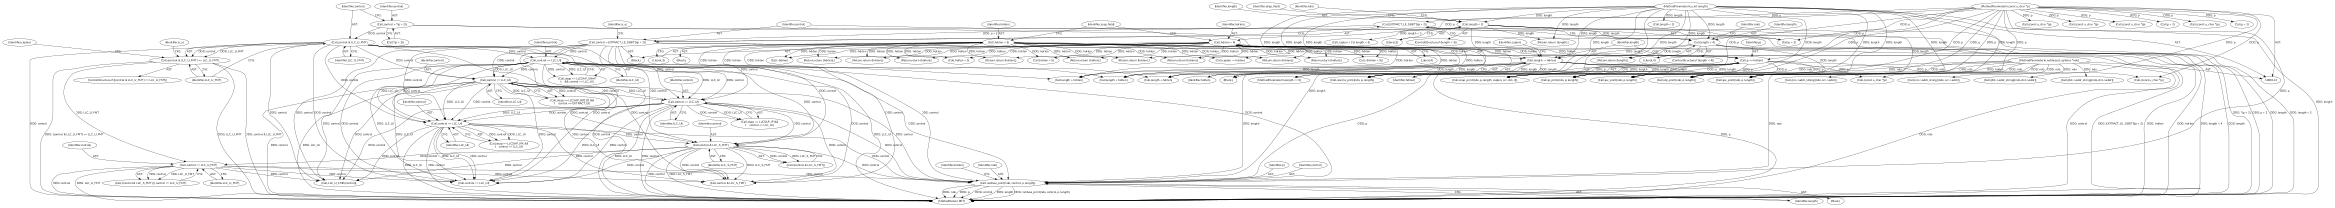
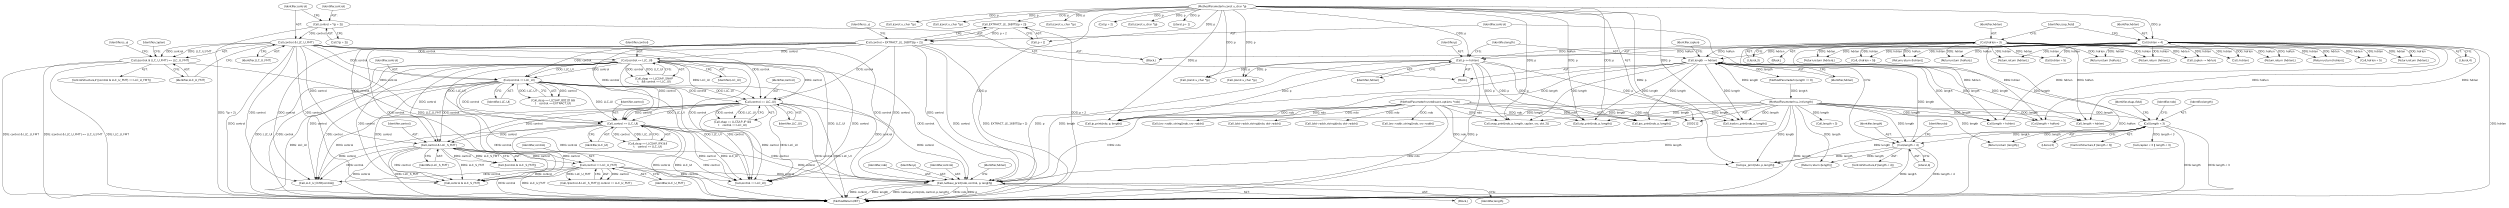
  digraph {
    fontname=Nunito
    node [fontname=Nunito]
    edge [fontname=Nunito]
    n1 [label="(Call,netbeui_print(ndo, control, p, length))"]
    n2 [label="(Block,)"]
    n3 [label="(MethodReturn,RET)"]
    n4 [label="(Identifier,length)"]
    n5 [label="(MethodParameterIn,netdissect_options *ndo)"]
    n6 [label="(Call,(dst->addr_string)(ndo, dst->addr))"]
    n7 [label="(Call,ipx_print(ndo, p, length))"]
    n8 [label="(Call,snap_print(ndo, p, length, caplen, src, dst, 2))"]
    n9 [label="(Call,(src->addr_string)(ndo, src->addr))"]
    n10 [label="(Call,(src->addr_string)(ndo, src->addr))"]
    n11 [label="(Call,(dst->addr_string)(ndo, dst->addr))"]
    n12 [label="(Call,isoclns_print(ndo, p, length))"]
    n13 [label="(Call,stp_print(ndo, p, length))"]
    n14 [label="(Call,ipx_print(ndo, p, length))"]
    n15 [label="(Call,ip_print(ndo, p, length))"]
    n16 [label=1000112]
    n17 [label="(Call,control & LLC_U_FMT)"]
    n18 [label="(Call,control & LLC_S_FMT)"]
    n19 [label="(Call,control == LLC_UI)"]
    n20 [label="(Call,control == LLC_UI)"]
    n21 [label="(Call,control == LLC_UI)"]
    n22 [label="(Call,control == LLC_UI)"]
    n23 [label="(Call,(control & LLC_U_FMT) == LLC_U_FMT)"]
    n24 [label="(Call,control == LLC_UI)"]
    n25 [label="(Identifier,LLC_U_FMT)"]
    n26 [label="(Call,control & LLC_S_FMT)"]
    n27 [label="(Call,LLC_U_CMD(control))"]
    n28 [label="(Call,control == LLC_U_FMT)"]
    n29 [label="(Call,!(control & LLC_S_FMT))"]
    n30 [label="(Identifier,LLC_S_FMT)"]
    n31 [label="(Call,dsap == LLCSAP_IPX &&\n\t    control == LLC_UI)"]
    n32 [label="(Identifier,LLC_UI)"]
    n33 [label="(Call,dsap == LLCSAP_SNAP\n\t    && control == LLC_UI)"]
    n34 [label="(Identifier,LLC_UI)"]
    n35 [label="(Call,dsap == LLCSAP_IP &&\n\t    control == LLC_UI)"]
    n36 [label="(Identifier,LLC_UI)"]
    n37 [label="(Identifier,LLC_UI)"]
    n38 [label="(Call,dsap == LLCSAP_8021D &&\n\t    control == EXTRACT_UI)"]
    n39 [label="(ControlStructure,if ((control & LLC_U_FMT) == LLC_U_FMT))"]
    n40 [label="(Identifier,LLC_U_FMT)"]
    n41 [label="(Call,control = *(p + 2))"]
    n42 [label="(Call,*(p + 2))"]
    n43 [label="(Block,)"]
    n44 [label="(Identifier,LLC_U_FMT)"]
    n45 [label="(Call,!(control & LLC_S_FMT) || control == LLC_U_FMT)"]
    n46 [label="(Call,control = EXTRACT_LE_16BITS(p + 2))"]
    n47 [label="(Call,EXTRACT_LE_16BITS(p + 2))"]
    n48 [label="(Block,)"]
    n49 [label="(Call,p + 2)"]
    n50 [label="(MethodParameterIn,const u_char *p)"]
    n51 [label="(Call,p += hdrlen)"]
    n52 [label="(Call,(const u_char *)p)"]
    n53 [label="(Call,(const u_char *)p)"]
    n54 [label="(Call,(const u_char *)p)"]
    n55 [label="(Call,(const u_char *)p)"]
    n56 [label="(Call,(const u_char *)p)"]
    n57 [label="(Call,p + 2)"]
    n58 [label="(Call,(const u_char *)p)"]
-   n59 [label="(Call,p + 1)"]
+   n59 [label="(Literal,p + 1)"]
    n60 [label="(Call,hdrlen = 4)"]
    n61 [label="(Identifier,hdrlen)"]
    n62 [label="(Call,length -= hdrlen)"]
    n63 [label="(Return,return (hdrlen);)"]
    n64 [label="(Literal,4)"]
    n65 [label="(Return,return (hdrlen);)"]
    n66 [label="(Return,return (hdrlen);)"]
    n67 [label="(Call,length + hdrlen)"]
    n68 [label="(Call,length + hdrlen)"]
    n69 [label="(Call,length + hdrlen)"]
    n70 [label="(Return,return (hdrlen);)"]
    n71 [label="(Return,return (hdrlen);)"]
    n72 [label="(Return,return (hdrlen);)"]
    n73 [label="(Call,hdrlen + 5)"]
    n74 [label="(Return,return (hdrlen);)"]
    n75 [label="(Call,hdrlen + 5)"]
    n76 [label="(Return,return (hdrlen);)"]
    n77 [label="(Call,caplen -= hdrlen)"]
    n78 [label="(Call,-(hdrlen + 5))"]
    n79 [label="(Call,-hdrlen)"]
    n80 [label="(Return,return (hdrlen);)"]
    n81 [label="(Identifier,hdrlen)"]
    n82 [label="(MethodParameterIn,length == 0)"]
    n83 [label="(Call,hdrlen = 3)"]
    n84 [label="(Literal,3)"]
    n85 [label="(Block,)"]
    n86 [label="(Call,length < 3)"]
    n87 [label="(Call,length < 4)"]
    n88 [label="(Return,return (length);)"]
    n89 [label="(Literal,3)"]
    n90 [label="(ControlStructure,if (length < 3))"]
    n91 [label="(Call,caplen < 3 || length < 3)"]
    n92 [label="(Return,return (length);)"]
    n93 [label="(ControlStructure,if (length < 4))"]
    n94 [label="(Literal,4)"]
    n95 [label="(MethodParameterIn,u_int length)"]
    n96 [label="(Call,length < 3)"]
    n97 [label="(Identifier,caplen)"]
    n98 [label="(Identifier,is_u)"]
    n99 [label="(Identifier,p)"]
    n100 [label="(Identifier,control)"]
    n101 [label="(Identifier,hdrlen)"]
    n102 [label="(Identifier,length)"]
    n103 [label="(Identifier,caplen)"]
    n104 [label="(Identifier,is_u)"]
    n105 [label="(Identifier,p)"]
    n106 [label="(Identifier,dsap_field)"]
    n107 [label="(Identifier,control)"]
    n108 [label="(Identifier,ndo)"]
    n109 [label="(Identifier,control)"]
    n110 [label="(Identifier,control)"]
    n111 [label="(Identifier,ndo)"]
    n112 [label="(Identifier,control)"]
    n113 [label="(Identifier,control)"]
    n114 [label="(Identifier,hdrlen)"]
    n115 [label="(Identifier,length)"]
    n116 [label="(Identifier,hdrlen)"]
    n117 [label="(Identifier,length)"]
    n118 [label="(Identifier,control)"]
    n119 [label="(Identifier,ndo)"]
    n120 [label="(Identifier,ssap_field)"]
    n121 [label="(Identifier,control)"]
    n122 [label="(Identifier,control)"]
    n123 [label="(Identifier,control)"]
    n1 -> n2 [label="AST: "]
    n1 -> n3 [label="DDG: control"]
    n1 -> n3 [label="DDG: length"]
    n1 -> n3 [label="DDG: netbeui_print(ndo, control, p, length)"]
    n1 -> n3 [label="DDG: ndo"]
    n1 -> n3 [label="DDG: p"]
    n1 -> n4 [label="CFG: "]
    n4 -> n1 [label="AST: "]
    n5 -> n1 [label="DDG: ndo"]
    n5 -> n3 [label="DDG: ndo"]
    n5 -> n6 [label="DDG: ndo"]
    n5 -> n7 [label="DDG: ndo"]
    n5 -> n8 [label="DDG: ndo"]
    n5 -> n9 [label="DDG: ndo"]
    n5 -> n10 [label="DDG: ndo"]
    n5 -> n11 [label="DDG: ndo"]
    n5 -> n12 [label="DDG: ndo"]
-   n5 -> n13 [label="DDG: hdrlen"]
+   n5 -> n13 [label="DDG: ndo"]
    n5 -> n14 [label="DDG: ndo"]
    n5 -> n15 [label="DDG: ndo"]
    n5 -> n16 [label="AST: "]
    n17 -> n1 [label="DDG: control"]
    n17 -> n3 [label="DDG: control"]
    n17 -> n18 [label="DDG: control"]
    n17 -> n19 [label="DDG: control"]
    n17 -> n20 [label="DDG: control"]
    n17 -> n21 [label="DDG: control"]
    n17 -> n22 [label="DDG: control"]
    n17 -> n23 [label="AST: "]
    n17 -> n23 [label="DDG: control"]
    n17 -> n23 [label="DDG: LLC_U_FMT"]
    n17 -> n24 [label="DDG: control"]
    n17 -> n25 [label="CFG: "]
    n17 -> n26 [label="DDG: control"]
    n17 -> n27 [label="DDG: control"]
    n18 -> n1 [label="DDG: control"]
    n18 -> n3 [label="DDG: control"]
    n18 -> n3 [label="DDG: LLC_S_FMT"]
    n18 -> n24 [label="DDG: control"]
    n18 -> n26 [label="DDG: control"]
    n18 -> n26 [label="DDG: LLC_S_FMT"]
    n18 -> n27 [label="DDG: control"]
    n18 -> n28 [label="DDG: control"]
    n18 -> n29 [label="AST: "]
    n18 -> n29 [label="DDG: control"]
    n18 -> n29 [label="DDG: LLC_S_FMT"]
    n18 -> n30 [label="CFG: "]
    n19 -> n1 [label="DDG: control"]
    n19 -> n3 [label="DDG: control"]
    n19 -> n3 [label="DDG: LLC_UI"]
    n19 -> n18 [label="DDG: control"]
    n19 -> n24 [label="DDG: control"]
    n19 -> n24 [label="DDG: LLC_UI"]
    n19 -> n26 [label="DDG: control"]
    n19 -> n27 [label="DDG: control"]
    n19 -> n31 [label="AST: "]
    n19 -> n31 [label="DDG: control"]
    n19 -> n31 [label="DDG: LLC_UI"]
    n19 -> n32 [label="CFG: "]
    n20 -> n1 [label="DDG: control"]
    n20 -> n3 [label="DDG: LLC_UI"]
    n20 -> n3 [label="DDG: control"]
    n20 -> n18 [label="DDG: control"]
    n20 -> n19 [label="DDG: control"]
    n20 -> n19 [label="DDG: LLC_UI"]
    n20 -> n21 [label="DDG: control"]
    n20 -> n21 [label="DDG: LLC_UI"]
    n20 -> n22 [label="DDG: control"]
    n20 -> n22 [label="DDG: LLC_UI"]
    n20 -> n24 [label="DDG: control"]
    n20 -> n24 [label="DDG: LLC_UI"]
    n20 -> n26 [label="DDG: control"]
    n20 -> n27 [label="DDG: control"]
    n20 -> n33 [label="AST: "]
    n20 -> n33 [label="DDG: control"]
    n20 -> n33 [label="DDG: LLC_UI"]
    n20 -> n34 [label="CFG: "]
    n21 -> n1 [label="DDG: control"]
    n21 -> n3 [label="DDG: LLC_UI"]
    n21 -> n3 [label="DDG: control"]
    n21 -> n18 [label="DDG: control"]
    n21 -> n19 [label="DDG: control"]
    n21 -> n19 [label="DDG: LLC_UI"]
    n21 -> n24 [label="DDG: control"]
    n21 -> n24 [label="DDG: LLC_UI"]
    n21 -> n26 [label="DDG: control"]
    n21 -> n27 [label="DDG: control"]
    n21 -> n35 [label="AST: "]
    n21 -> n35 [label="DDG: control"]
    n21 -> n35 [label="DDG: LLC_UI"]
    n21 -> n36 [label="CFG: "]
    n22 -> n1 [label="DDG: control"]
    n22 -> n3 [label="DDG: control"]
    n22 -> n3 [label="DDG: LLC_UI"]
    n22 -> n18 [label="DDG: control"]
    n22 -> n19 [label="DDG: control"]
    n22 -> n19 [label="DDG: LLC_UI"]
    n22 -> n21 [label="DDG: control"]
    n22 -> n21 [label="DDG: LLC_UI"]
    n22 -> n24 [label="DDG: control"]
    n22 -> n24 [label="DDG: LLC_UI"]
    n22 -> n26 [label="DDG: control"]
    n22 -> n27 [label="DDG: control"]
    n22 -> n37 [label="CFG: "]
    n22 -> n38 [label="AST: "]
    n22 -> n38 [label="DDG: control"]
    n22 -> n38 [label="DDG: LLC_UI"]
    n23 -> n3 [label="DDG: (control & LLC_U_FMT) == LLC_U_FMT"]
    n23 -> n3 [label="DDG: LLC_U_FMT"]
    n23 -> n3 [label="DDG: control & LLC_U_FMT"]
    n23 -> n28 [label="DDG: LLC_U_FMT"]
    n23 -> n39 [label="AST: "]
    n23 -> n40 [label="CFG: "]
    n25 -> n17 [label="AST: "]
    n28 -> n1 [label="DDG: control"]
    n28 -> n3 [label="DDG: control"]
    n28 -> n3 [label="DDG: LLC_U_FMT"]
    n28 -> n24 [label="DDG: control"]
    n28 -> n26 [label="DDG: control"]
    n28 -> n27 [label="DDG: control"]
    n28 -> n44 [label="CFG: "]
    n28 -> n45 [label="AST: "]
    n28 -> n45 [label="DDG: control"]
    n28 -> n45 [label="DDG: LLC_U_FMT"]
    n29 -> n18 [label="CFG: "]
    n30 -> n18 [label="AST: "]
    n31 -> n19 [label="CFG: "]
    n32 -> n19 [label="AST: "]
    n33 -> n20 [label="CFG: "]
    n34 -> n20 [label="AST: "]
    n35 -> n21 [label="CFG: "]
    n36 -> n21 [label="AST: "]
    n37 -> n22 [label="AST: "]
    n38 -> n22 [label="CFG: "]
    n40 -> n17 [label="CFG: "]
    n40 -> n23 [label="AST: "]
    n41 -> n3 [label="DDG: *(p + 2)"]
    n41 -> n17 [label="DDG: control"]
    n41 -> n42 [label="CFG: "]
    n41 -> n43 [label="AST: "]
    n42 -> n41 [label="AST: "]
    n44 -> n28 [label="AST: "]
    n45 -> n28 [label="CFG: "]
    n46 -> n1 [label="DDG: control"]
    n46 -> n3 [label="DDG: control"]
    n46 -> n3 [label="DDG: EXTRACT_LE_16BITS(p + 2)"]
    n46 -> n18 [label="DDG: control"]
    n46 -> n19 [label="DDG: control"]
    n46 -> n20 [label="DDG: control"]
    n46 -> n21 [label="DDG: control"]
    n46 -> n22 [label="DDG: control"]
    n46 -> n24 [label="DDG: control"]
    n46 -> n26 [label="DDG: control"]
    n46 -> n27 [label="DDG: control"]
    n46 -> n47 [label="CFG: "]
    n46 -> n48 [label="AST: "]
    n47 -> n3 [label="DDG: p + 2"]
    n47 -> n46 [label="AST: "]
    n47 -> n46 [label="DDG: p + 2"]
    n47 -> n49 [label="CFG: "]
    n49 -> n47 [label="AST: "]
    n50 -> n1 [label="DDG: p"]
    n50 -> n7 [label="DDG: p"]
    n50 -> n8 [label="DDG: p"]
    n50 -> n12 [label="DDG: p"]
    n50 -> n13 [label="DDG: p"]
    n50 -> n14 [label="DDG: p"]
    n50 -> n15 [label="DDG: p"]
    n50 -> n16 [label="AST: "]
    n50 -> n47 [label="DDG: p"]
    n50 -> n49 [label="DDG: p"]
    n50 -> n51 [label="DDG: p"]
    n50 -> n52 [label="DDG: p"]
    n50 -> n53 [label="DDG: p"]
    n50 -> n54 [label="DDG: p"]
    n50 -> n55 [label="DDG: p"]
    n50 -> n56 [label="DDG: p"]
    n50 -> n57 [label="DDG: p"]
    n50 -> n58 [label="DDG: p"]
    n50 -> n59 [label="DDG: p"]
    n50 -> n60 [label="DDG: p"]
    n51 -> n1 [label="DDG: p"]
    n51 -> n3 [label="DDG: p"]
    n51 -> n8 [label="DDG: p"]
    n51 -> n12 [label="DDG: p"]
    n51 -> n13 [label="DDG: p"]
    n51 -> n14 [label="DDG: p"]
    n51 -> n15 [label="DDG: p"]
    n51 -> n43 [label="AST: "]
    n51 -> n54 [label="DDG: p"]
    n51 -> n56 [label="DDG: p"]
    n51 -> n61 [label="CFG: "]
    n60 -> n3 [label="DDG: hdrlen"]
    n60 -> n48 [label="AST: "]
    n60 -> n51 [label="DDG: hdrlen"]
    n60 -> n62 [label="DDG: hdrlen"]
    n60 -> n63 [label="DDG: hdrlen"]
    n60 -> n64 [label="CFG: "]
    n60 -> n65 [label="DDG: hdrlen"]
    n60 -> n66 [label="DDG: hdrlen"]
    n60 -> n67 [label="DDG: hdrlen"]
    n60 -> n68 [label="DDG: hdrlen"]
    n60 -> n69 [label="DDG: hdrlen"]
    n60 -> n70 [label="DDG: hdrlen"]
    n60 -> n71 [label="DDG: hdrlen"]
    n60 -> n72 [label="DDG: hdrlen"]
    n60 -> n73 [label="DDG: hdrlen"]
    n60 -> n74 [label="DDG: hdrlen"]
    n60 -> n75 [label="DDG: hdrlen"]
    n60 -> n76 [label="DDG: hdrlen"]
    n60 -> n77 [label="DDG: hdrlen"]
    n60 -> n78 [label="DDG: hdrlen"]
    n60 -> n79 [label="DDG: hdrlen"]
    n60 -> n80 [label="DDG: hdrlen"]
    n61 -> n51 [label="AST: "]
    n62 -> n1 [label="DDG: length"]
    n62 -> n8 [label="DDG: length"]
    n62 -> n12 [label="DDG: length"]
    n62 -> n13 [label="DDG: length"]
    n62 -> n14 [label="DDG: length"]
    n62 -> n15 [label="DDG: length"]
    n62 -> n43 [label="AST: "]
    n62 -> n67 [label="DDG: length"]
    n62 -> n68 [label="DDG: length"]
    n62 -> n69 [label="DDG: length"]
    n62 -> n81 [label="CFG: "]
    n62 -> n82 [label="DDG: length"]
    n64 -> n60 [label="AST: "]
    n81 -> n62 [label="AST: "]
    n83 -> n3 [label="DDG: hdrlen"]
    n83 -> n51 [label="DDG: hdrlen"]
    n83 -> n62 [label="DDG: hdrlen"]
    n83 -> n63 [label="DDG: hdrlen"]
    n83 -> n65 [label="DDG: hdrlen"]
    n83 -> n66 [label="DDG: hdrlen"]
    n83 -> n67 [label="DDG: hdrlen"]
    n83 -> n68 [label="DDG: hdrlen"]
    n83 -> n69 [label="DDG: hdrlen"]
    n83 -> n70 [label="DDG: hdrlen"]
    n83 -> n71 [label="DDG: hdrlen"]
    n83 -> n72 [label="DDG: hdrlen"]
    n83 -> n73 [label="DDG: hdrlen"]
    n83 -> n74 [label="DDG: hdrlen"]
    n83 -> n75 [label="DDG: hdrlen"]
    n83 -> n76 [label="DDG: hdrlen"]
    n83 -> n77 [label="DDG: hdrlen"]
    n83 -> n78 [label="DDG: hdrlen"]
    n83 -> n79 [label="DDG: hdrlen"]
    n83 -> n80 [label="DDG: hdrlen"]
    n83 -> n84 [label="CFG: "]
    n83 -> n85 [label="AST: "]
    n84 -> n83 [label="AST: "]
    n86 -> n3 [label="DDG: length"]
    n86 -> n3 [label="DDG: length < 3"]
    n86 -> n7 [label="DDG: length"]
    n86 -> n62 [label="DDG: length"]
    n86 -> n87 [label="DDG: length"]
    n86 -> n88 [label="DDG: length"]
    n86 -> n89 [label="CFG: "]
    n86 -> n90 [label="AST: "]
    n86 -> n91 [label="DDG: length < 3"]
    n87 -> n3 [label="DDG: length"]
    n87 -> n3 [label="DDG: length < 4"]
    n87 -> n7 [label="DDG: length"]
    n87 -> n62 [label="DDG: length"]
    n87 -> n92 [label="DDG: length"]
    n87 -> n93 [label="AST: "]
    n87 -> n94 [label="CFG: "]
    n89 -> n86 [label="AST: "]
    n94 -> n87 [label="AST: "]
    n95 -> n1 [label="DDG: length"]
    n95 -> n3 [label="DDG: length"]
    n95 -> n7 [label="DDG: length"]
    n95 -> n8 [label="DDG: length"]
    n95 -> n12 [label="DDG: length"]
    n95 -> n13 [label="DDG: length"]
    n95 -> n14 [label="DDG: length"]
    n95 -> n15 [label="DDG: length"]
    n95 -> n16 [label="AST: "]
    n95 -> n62 [label="DDG: length"]
    n95 -> n67 [label="DDG: length"]
    n95 -> n68 [label="DDG: length"]
    n95 -> n69 [label="DDG: length"]
-   n95 -> n82 [label="DDG: length"]
+   n82 -> n95 [label="DDG: length"]
    n95 -> n86 [label="DDG: length"]
    n95 -> n87 [label="DDG: length"]
    n95 -> n88 [label="DDG: length"]
    n95 -> n92 [label="DDG: length"]
    n95 -> n96 [label="DDG: length"]
    n97 -> n62 [label="CFG: "]
    n98 -> n46 [label="CFG: "]
    n99 -> n1 [label="AST: "]
    n100 -> n18 [label="AST: "]
    n101 -> n83 [label="AST: "]
    n102 -> n51 [label="CFG: "]
    n102 -> n62 [label="AST: "]
    n103 -> n23 [label="CFG: "]
    n104 -> n23 [label="CFG: "]
    n105 -> n51 [label="AST: "]
    n106 -> n86 [label="CFG: "]
    n107 -> n1 [label="AST: "]
    n108 -> n86 [label="CFG: "]
    n109 -> n20 [label="AST: "]
    n110 -> n41 [label="AST: "]
    n111 -> n87 [label="CFG: "]
    n112 -> n46 [label="AST: "]
    n112 -> n87 [label="CFG: "]
    n113 -> n28 [label="AST: "]
    n114 -> n60 [label="AST: "]
    n115 -> n87 [label="AST: "]
    n116 -> n1 [label="CFG: "]
    n117 -> n86 [label="AST: "]
    n118 -> n22 [label="AST: "]
    n119 -> n1 [label="AST: "]
    n120 -> n60 [label="CFG: "]
    n120 -> n83 [label="CFG: "]
    n121 -> n21 [label="AST: "]
    n122 -> n17 [label="AST: "]
    n122 -> n41 [label="CFG: "]
    n123 -> n19 [label="AST: "]
  }
